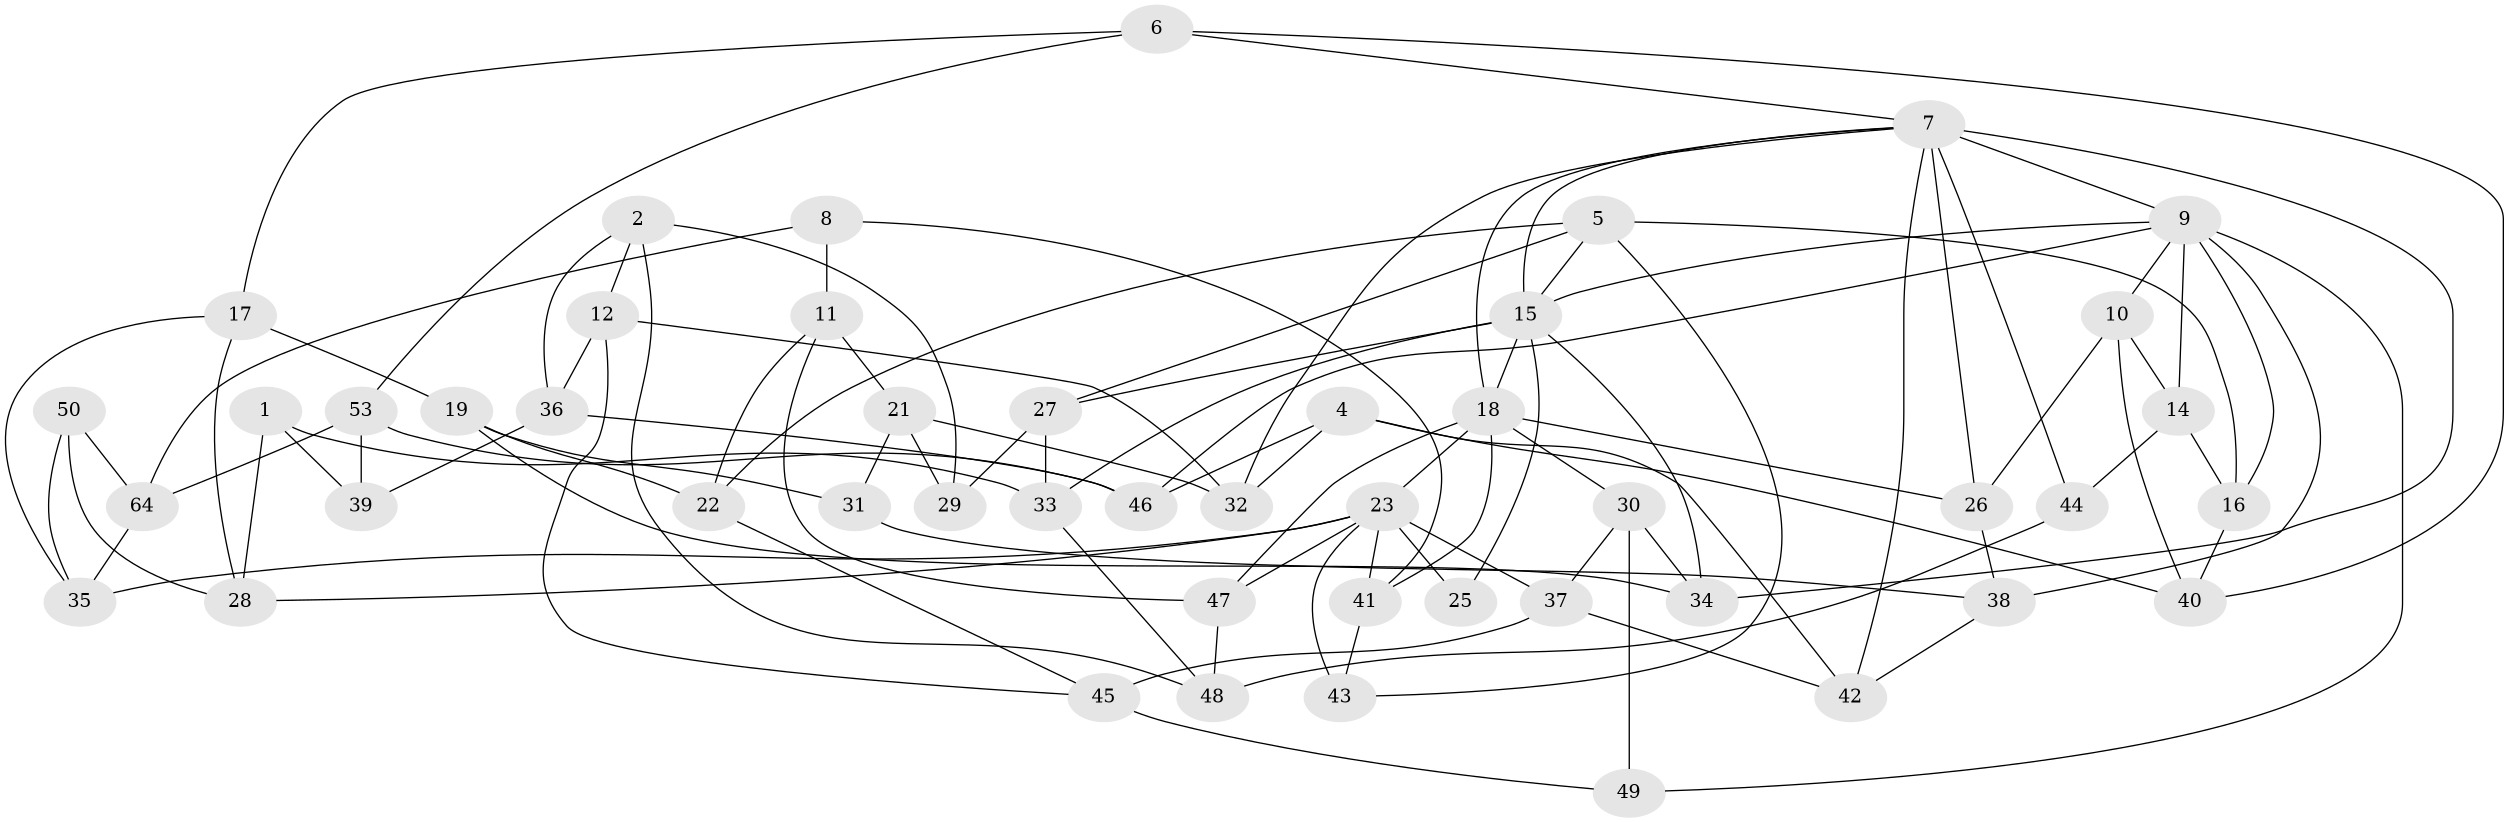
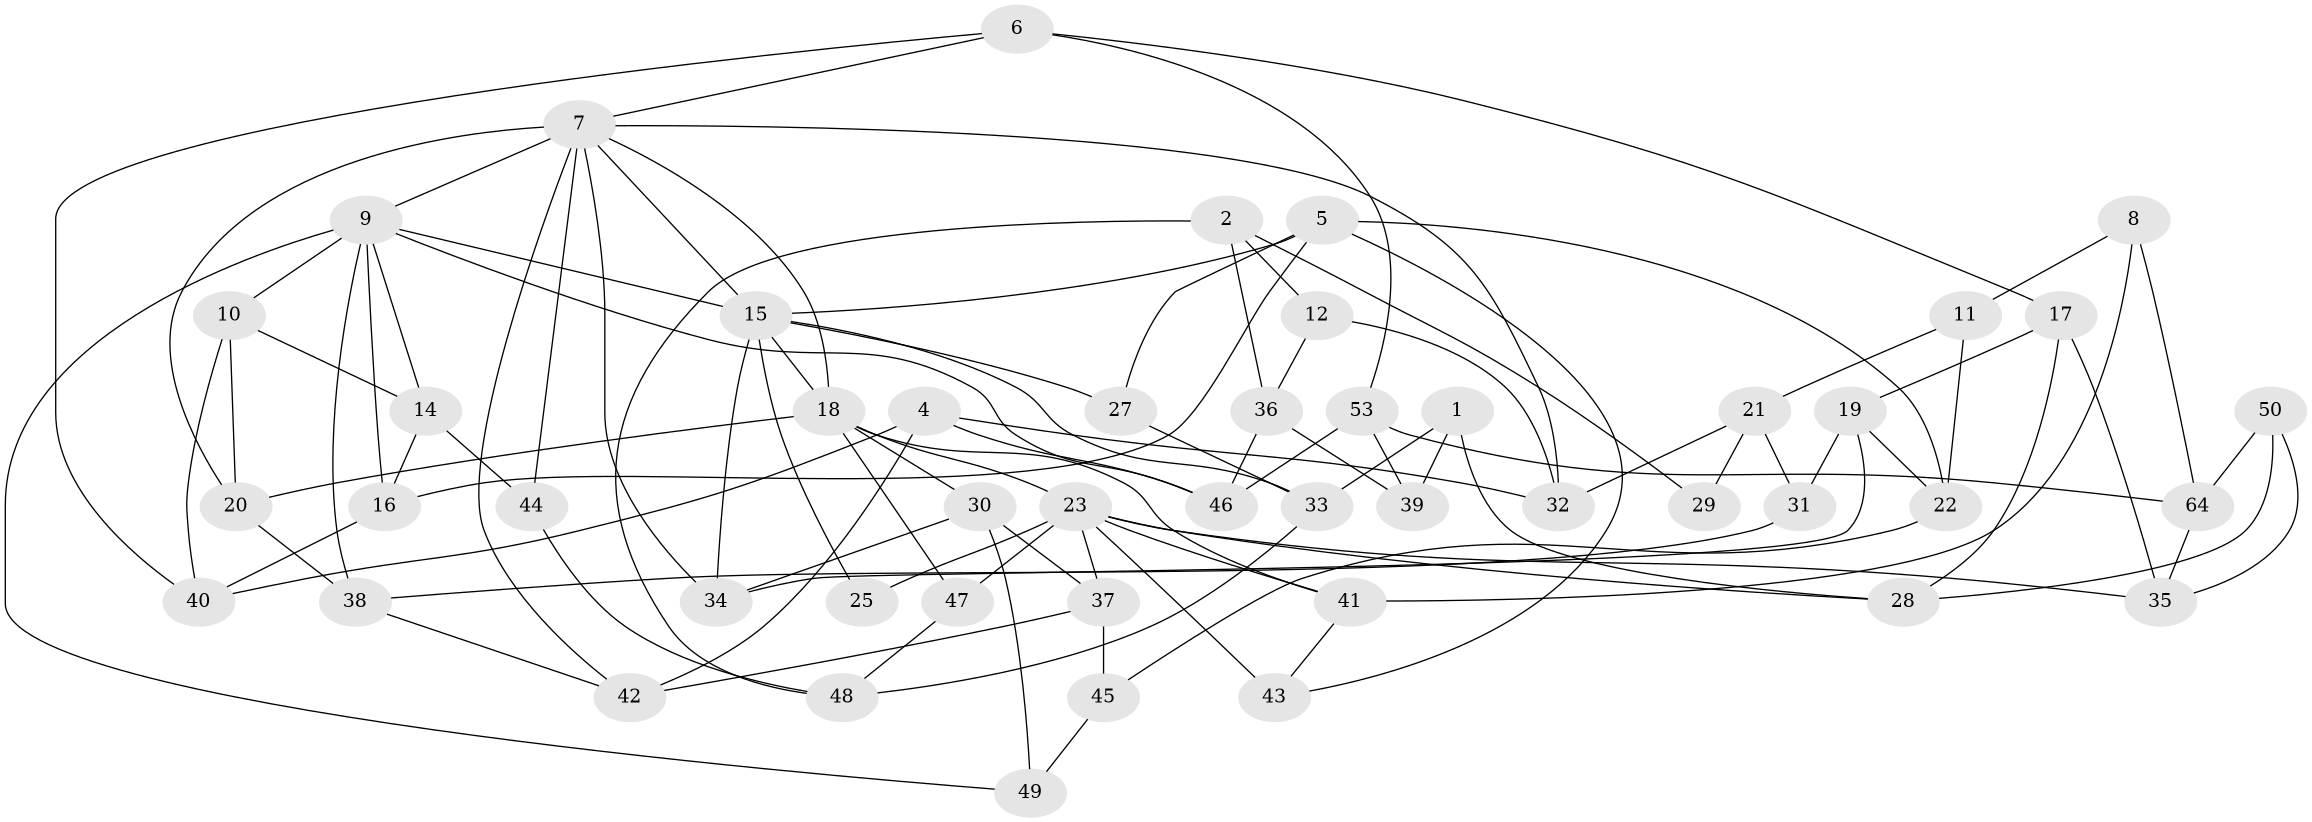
  graph {
    node [color=gray90 style=filled]
    edge [weight=1.0]
    1
    28
    33
    39
-   26
+   26 [label=20]
    38
    48
    2
    12
    29
    36
    32
    45
    46
    9
    16
    15
    10
    14
    49
    n21 [label=50]
    n22 [label=64]
    35
    4
    40
    42
    5
    22
    27
    43
    6
    7
    n33 [label=53]
    17
    18
    34
    44
    19
    25
    41
    47
    23
    30
    8
    11
    21
    31
    37
    1 -- 28
    1 -- 33
    1 -- 39
    33 -- 48
    26 -- 38
    38 -- 42
    2 -- 48
    2 -- 12
    2 -- 29
    2 -- 36
    12 -- 36
    12 -- 32
-   12 -- 45
    36 -- 39
    36 -- 46
    45 -- 49
    9 -- 38
    9 -- 46
    9 -- 16
    9 -- 15
    9 -- 10
    9 -- 14
    9 -- 49
    16 -- 40
    15 -- 33
    15 -- 27
    15 -- 18 [weight=2.0]
    15 -- 34
    15 -- 25 [weight=2.0]
    10 -- 26
    10 -- 14
    10 -- 40
    14 -- 16
    14 -- 44
    n21 -- 28
    n21 -- n22
    n21 -- 35
    n22 -- 35
    4 -- 32
    4 -- 46
    4 -- 40
    4 -- 42
    5 -- 16
    5 -- 15
    5 -- 22
    5 -- 27
    5 -- 43
    22 -- 45
    27 -- 33
-   27 -- 29
    6 -- 40
    6 -- 7
    6 -- n33
    6 -- 17
    7 -- 26
    7 -- 32
    7 -- 9
    7 -- 15
    7 -- 42
    7 -- 18
    7 -- 34
    7 -- 44 [weight=2.0]
    n33 -- 39
    n33 -- 46
    n33 -- n22
    17 -- 28
    17 -- 35
    17 -- 19
    18 -- 26 [weight=2.0]
    18 -- 41
    18 -- 47 [weight=2.0]
    18 -- 23
    18 -- 30
    44 -- 48
    19 -- 22
    19 -- 34
    19 -- 31
    41 -- 43
    47 -- 48
    23 -- 28
    23 -- 35
    23 -- 43 [weight=2.0]
    23 -- 25 [weight=2.0]
    23 -- 41
    23 -- 47
    23 -- 37
    30 -- 49
    30 -- 34
    30 -- 37
    8 -- n22
    8 -- 41
    8 -- 11
    11 -- 22
-   11 -- 47
    11 -- 21
    21 -- 29
    21 -- 32
    21 -- 31
    31 -- 38
    37 -- 45
    37 -- 42
  }
